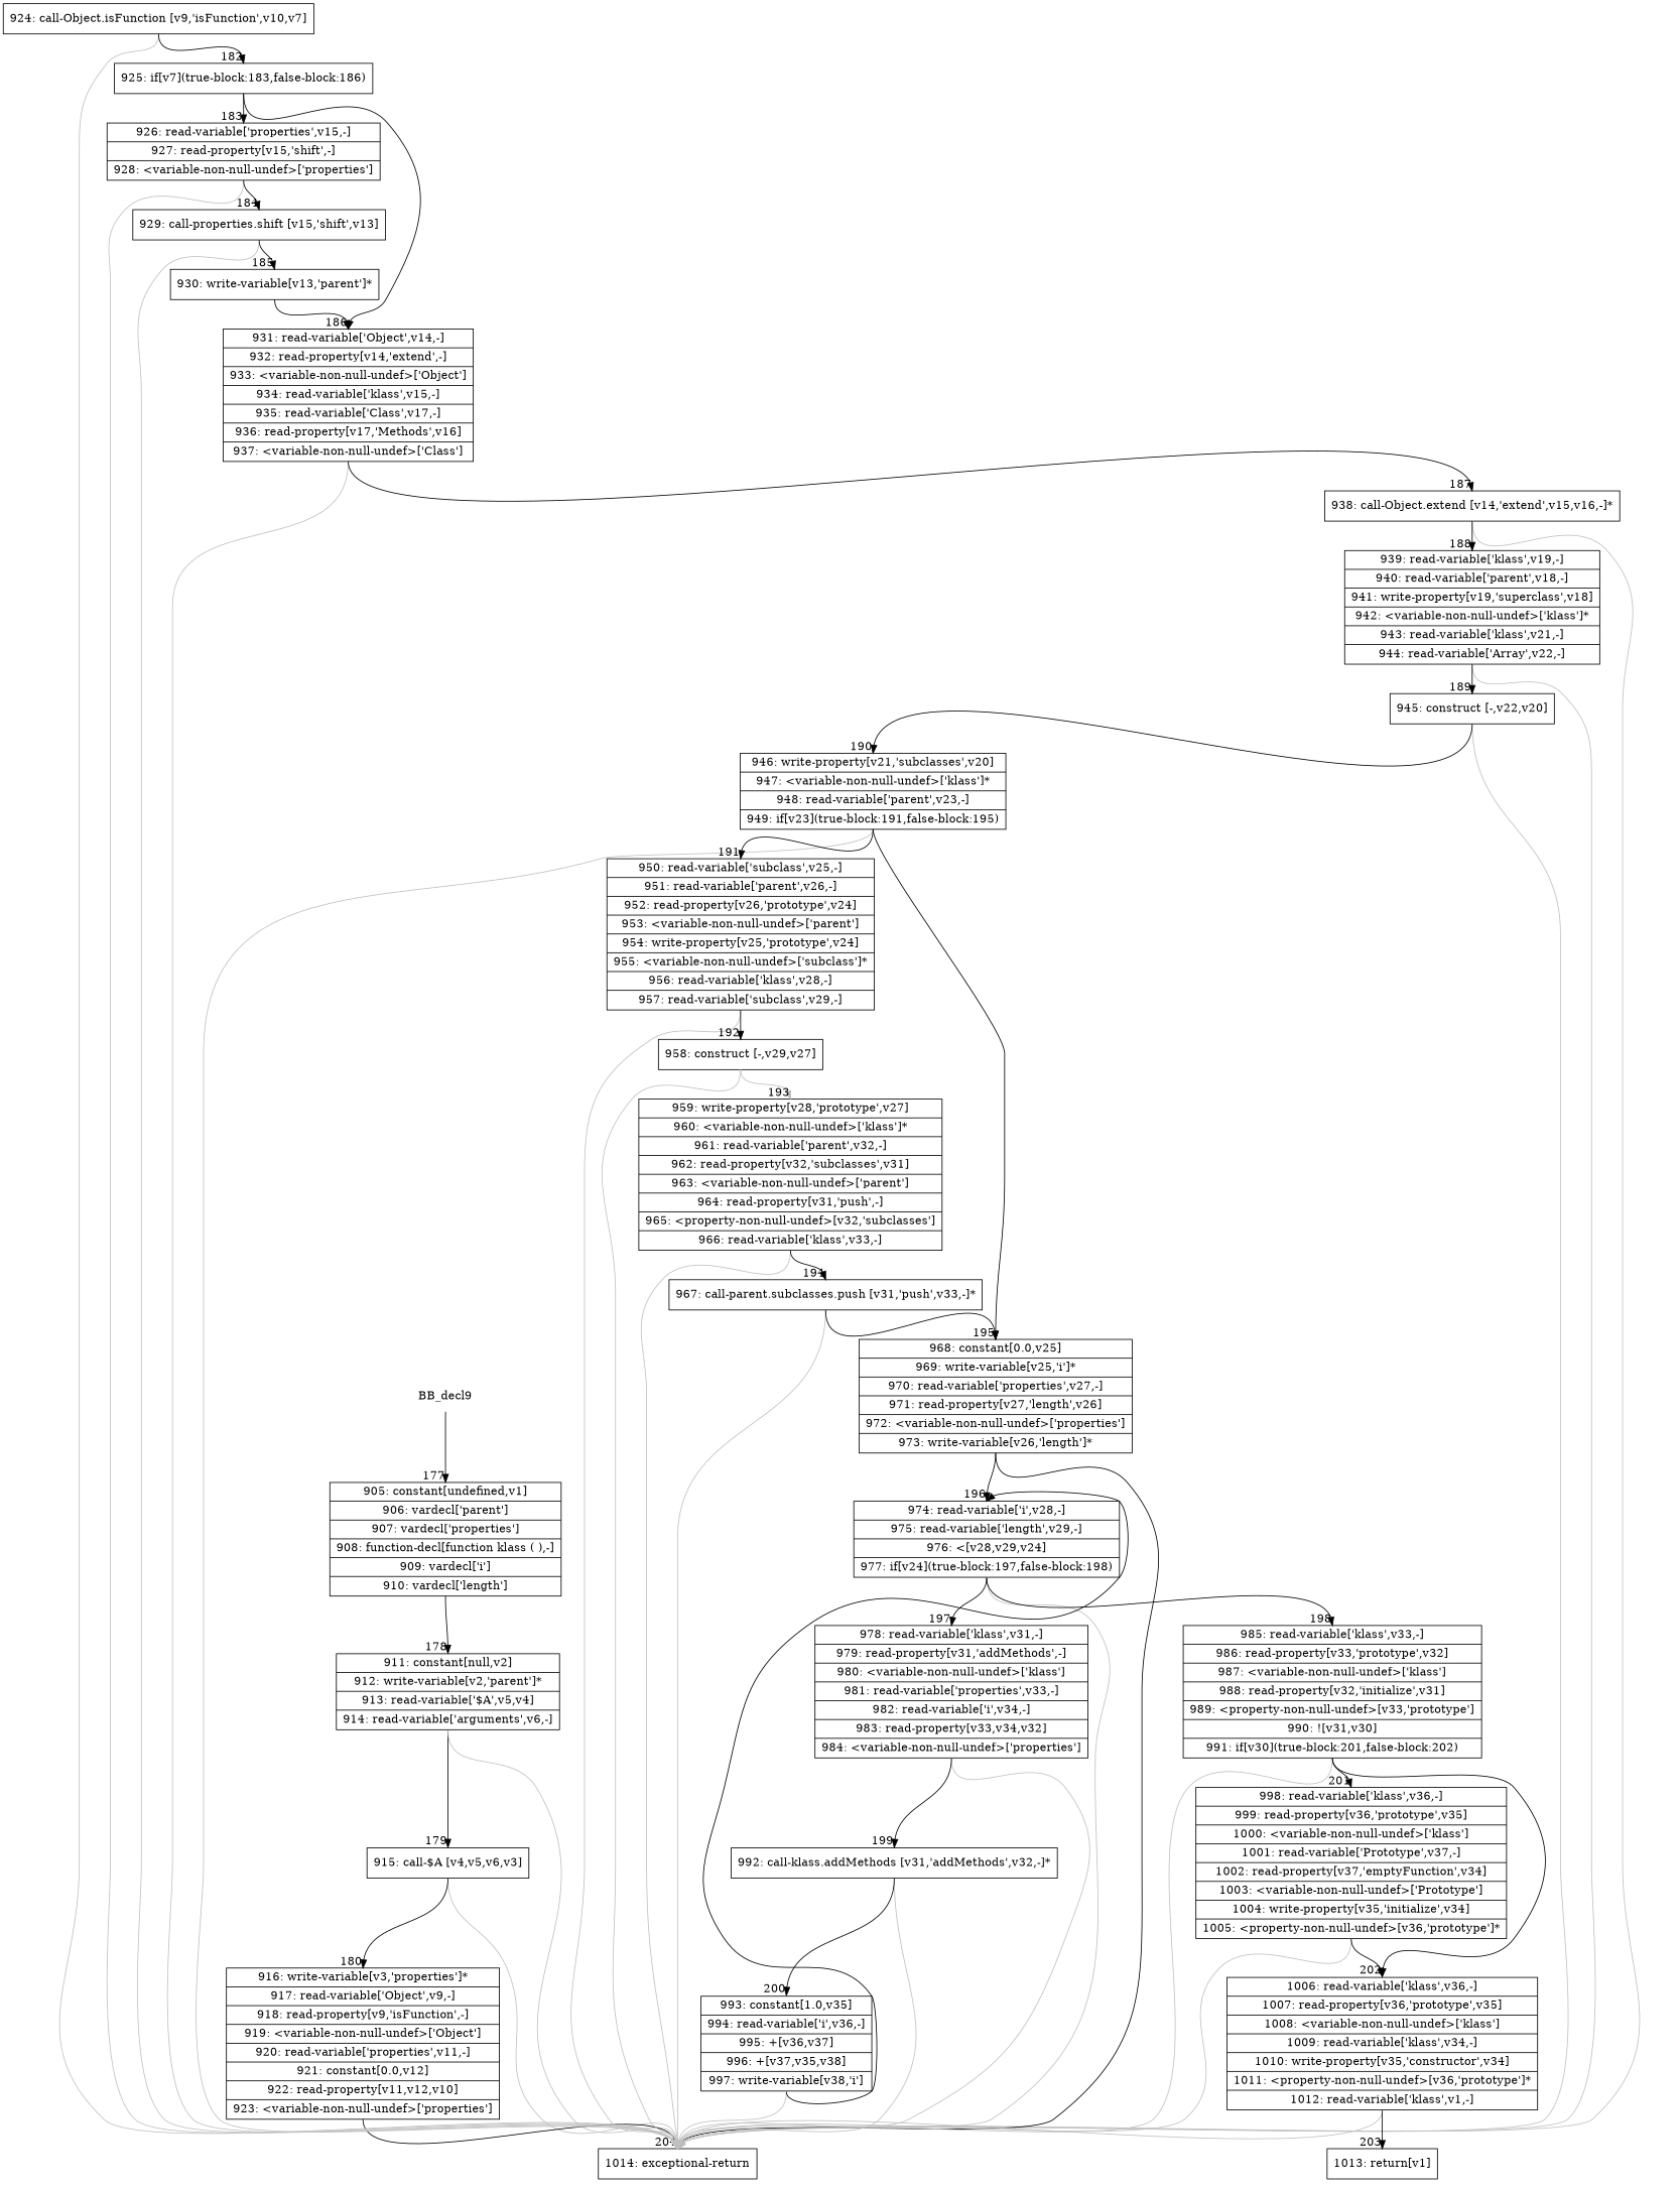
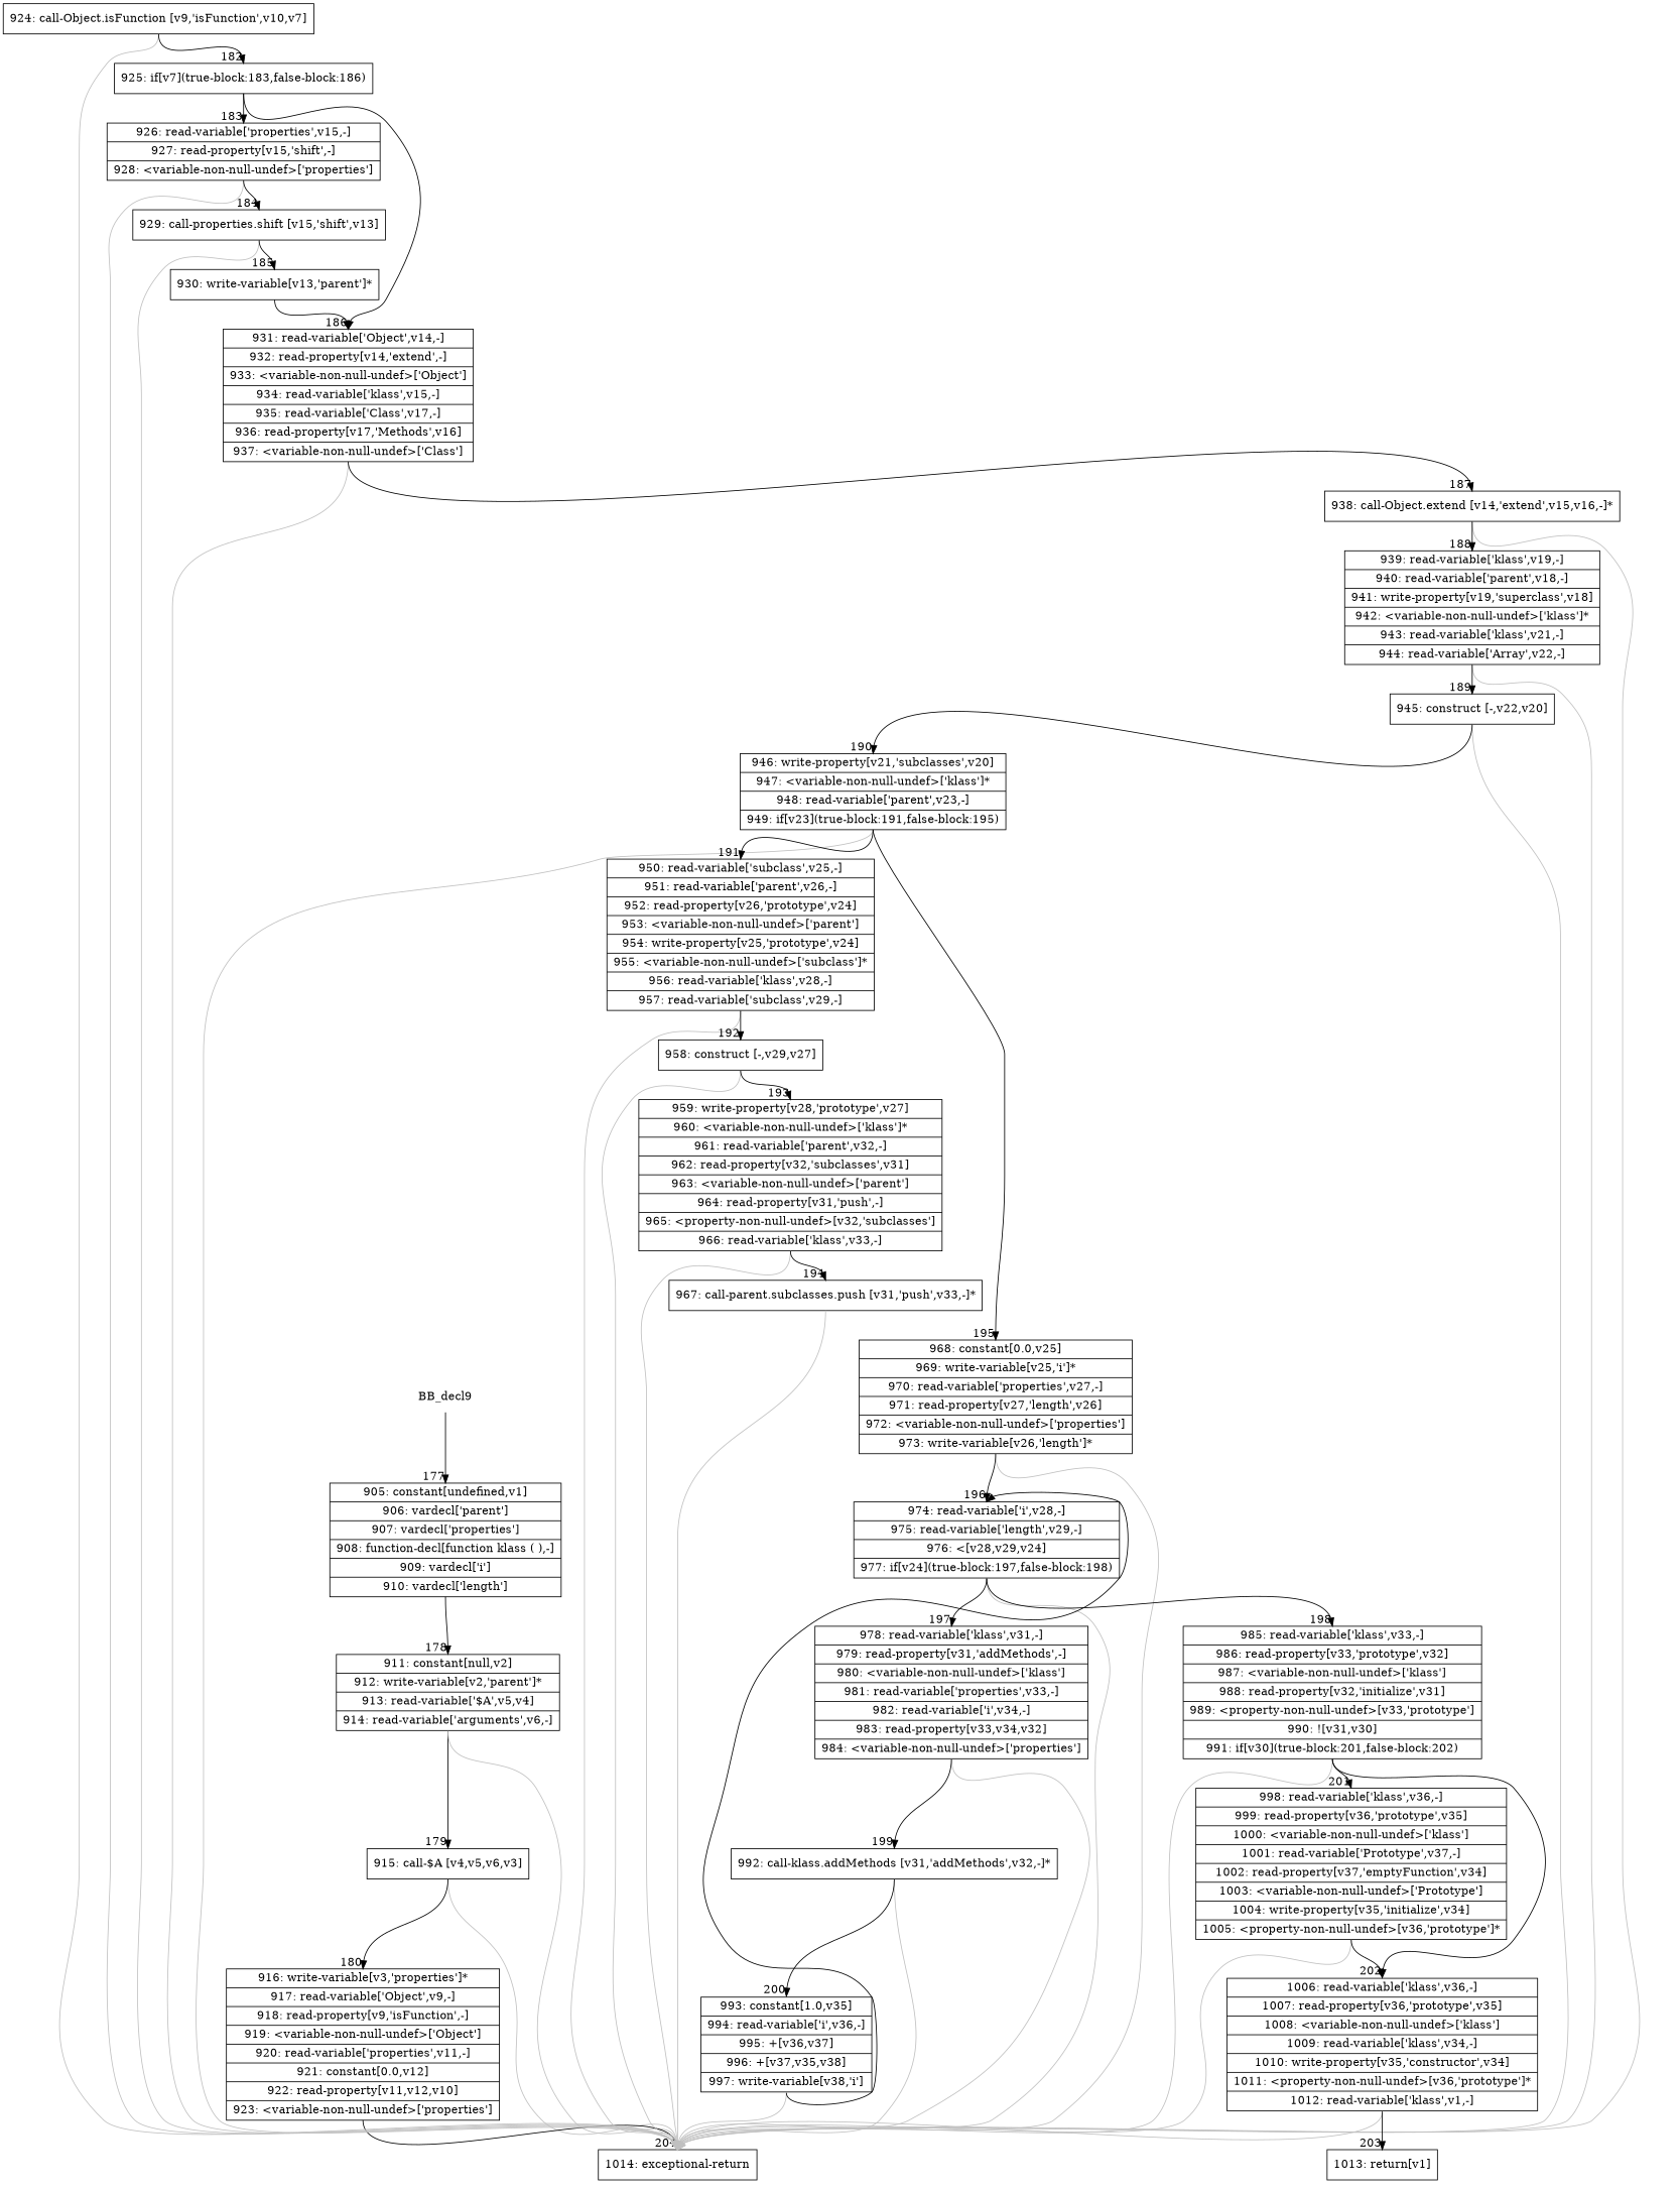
  digraph {
    rankdir=TD
    node [shape=record]
    edge [headport=n tailport=s]
    n1 [label=BB_decl9 shape=none]
    n2 [label="{905: constant[undefined,v1]|906: vardecl['parent']|907: vardecl['properties']|908: function-decl[function klass ( ),-]|909: vardecl['i']|910: vardecl['length']}"]
    n3 [label="{911: constant[null,v2]|912: write-variable[v2,'parent']*|913: read-variable['$A',v5,v4]|914: read-variable['arguments',v6,-]}"]
    n4 [label="{915: call-$A [v4,v5,v6,v3]}"]
    n5 [label="{1014: exceptional-return}"]
    n6 [label="{916: write-variable[v3,'properties']*|917: read-variable['Object',v9,-]|918: read-property[v9,'isFunction',-]|919: \<variable-non-null-undef\>['Object']|920: read-variable['properties',v11,-]|921: constant[0.0,v12]|922: read-property[v11,v12,v10]|923: \<variable-non-null-undef\>['properties']}"]
    n7 [label="{924: call-Object.isFunction [v9,'isFunction',v10,v7]}"]
    n8 [label="{925: if[v7](true-block:183,false-block:186)}"]
    n9 [label="{926: read-variable['properties',v15,-]|927: read-property[v15,'shift',-]|928: \<variable-non-null-undef\>['properties']}"]
    n10 [label="{931: read-variable['Object',v14,-]|932: read-property[v14,'extend',-]|933: \<variable-non-null-undef\>['Object']|934: read-variable['klass',v15,-]|935: read-variable['Class',v17,-]|936: read-property[v17,'Methods',v16]|937: \<variable-non-null-undef\>['Class']}"]
    n11 [label="{929: call-properties.shift [v15,'shift',v13]}"]
    n12 [label="{938: call-Object.extend [v14,'extend',v15,v16,-]*}"]
    n13 [label="{930: write-variable[v13,'parent']*}"]
    n14 [label="{939: read-variable['klass',v19,-]|940: read-variable['parent',v18,-]|941: write-property[v19,'superclass',v18]|942: \<variable-non-null-undef\>['klass']*|943: read-variable['klass',v21,-]|944: read-variable['Array',v22,-]}"]
    n15 [label="{945: construct [-,v22,v20]}"]
    n16 [label="{946: write-property[v21,'subclasses',v20]|947: \<variable-non-null-undef\>['klass']*|948: read-variable['parent',v23,-]|949: if[v23](true-block:191,false-block:195)}"]
    n17 [label="{950: read-variable['subclass',v25,-]|951: read-variable['parent',v26,-]|952: read-property[v26,'prototype',v24]|953: \<variable-non-null-undef\>['parent']|954: write-property[v25,'prototype',v24]|955: \<variable-non-null-undef\>['subclass']*|956: read-variable['klass',v28,-]|957: read-variable['subclass',v29,-]}"]
    n18 [label="{968: constant[0.0,v25]|969: write-variable[v25,'i']*|970: read-variable['properties',v27,-]|971: read-property[v27,'length',v26]|972: \<variable-non-null-undef\>['properties']|973: write-variable[v26,'length']*}"]
    n19 [label="{958: construct [-,v29,v27]}"]
    n20 [label="{974: read-variable['i',v28,-]|975: read-variable['length',v29,-]|976: \<[v28,v29,v24]|977: if[v24](true-block:197,false-block:198)}"]
    n21 [label="{959: write-property[v28,'prototype',v27]|960: \<variable-non-null-undef\>['klass']*|961: read-variable['parent',v32,-]|962: read-property[v32,'subclasses',v31]|963: \<variable-non-null-undef\>['parent']|964: read-property[v31,'push',-]|965: \<property-non-null-undef\>[v32,'subclasses']|966: read-variable['klass',v33,-]}"]
    n22 [label="{978: read-variable['klass',v31,-]|979: read-property[v31,'addMethods',-]|980: \<variable-non-null-undef\>['klass']|981: read-variable['properties',v33,-]|982: read-variable['i',v34,-]|983: read-property[v33,v34,v32]|984: \<variable-non-null-undef\>['properties']}"]
    n23 [label="{985: read-variable['klass',v33,-]|986: read-property[v33,'prototype',v32]|987: \<variable-non-null-undef\>['klass']|988: read-property[v32,'initialize',v31]|989: \<property-non-null-undef\>[v33,'prototype']|990: ![v31,v30]|991: if[v30](true-block:201,false-block:202)}"]
    n24 [label="{967: call-parent.subclasses.push [v31,'push',v33,-]*}"]
    n25 [label="{992: call-klass.addMethods [v31,'addMethods',v32,-]*}"]
    n26 [label="{998: read-variable['klass',v36,-]|999: read-property[v36,'prototype',v35]|1000: \<variable-non-null-undef\>['klass']|1001: read-variable['Prototype',v37,-]|1002: read-property[v37,'emptyFunction',v34]|1003: \<variable-non-null-undef\>['Prototype']|1004: write-property[v35,'initialize',v34]|1005: \<property-non-null-undef\>[v36,'prototype']*}"]
    n27 [label="{1006: read-variable['klass',v36,-]|1007: read-property[v36,'prototype',v35]|1008: \<variable-non-null-undef\>['klass']|1009: read-variable['klass',v34,-]|1010: write-property[v35,'constructor',v34]|1011: \<property-non-null-undef\>[v36,'prototype']*|1012: read-variable['klass',v1,-]}"]
    n28 [label="{993: constant[1.0,v35]|994: read-variable['i',v36,-]|995: +[v36,v37]|996: +[v37,v35,v38]|997: write-variable[v38,'i']}"]
    n29 [label="{1013: return[v1]}"]
    n1 -> n2 [headlabel="    177"]
    n2 -> n3 [headlabel="      178"]
    n3 -> n4 [headlabel="      179"]
    n3 -> n5 [color=gray headlabel="      204"]
    n4 -> n5 [color=gray]
    n4 -> n6 [headlabel="      180"]
    n6 -> n5 [color=black]
    n7 -> n5 [color=gray]
    n7 -> n8 [headlabel="      182"]
    n8 -> n9 [headlabel="      183"]
    n8 -> n10 [headlabel="      186"]
    n9 -> n5 [color=gray]
    n9 -> n11 [headlabel="      184"]
    n10 -> n5 [color=gray]
    n10 -> n12 [headlabel="      187"]
    n11 -> n5 [color=gray]
    n11 -> n13 [headlabel="      185"]
    n12 -> n5 [color=gray]
    n12 -> n14 [headlabel="      188"]
    n13 -> n10
    n14 -> n5 [color=gray]
    n14 -> n15 [headlabel="      189"]
    n15 -> n5 [color=gray]
    n15 -> n16 [headlabel="      190"]
    n16 -> n5 [color=gray]
    n16 -> n17 [headlabel="      191"]
    n16 -> n18 [headlabel="      195"]
    n17 -> n5 [color=gray]
    n17 -> n19 [headlabel="      192"]
-   n18 -> n5 [color=black]
+   n18 -> n5 [color=gray]
    n18 -> n20 [headlabel="      196"]
    n19 -> n5 [color=gray]
-   n19 -> n21 [headlabel="      193" color=gray]
+   n19 -> n21 [headlabel="      193"]
    n20 -> n5 [color=gray]
    n20 -> n22 [headlabel="      197"]
    n20 -> n23 [headlabel="      198"]
    n21 -> n5 [color=gray]
    n21 -> n24 [headlabel="      194"]
    n22 -> n5 [color=gray]
    n22 -> n25 [headlabel="      199"]
    n23 -> n5 [color=gray]
    n23 -> n26 [headlabel="      201"]
    n23 -> n27 [headlabel="      202"]
    n24 -> n5 [color=gray]
-   n24 -> n18
    n25 -> n5 [color=gray]
    n25 -> n28 [headlabel="      200"]
    n26 -> n5 [color=gray]
    n26 -> n27
    n27 -> n5 [color=gray]
    n27 -> n29 [headlabel="      203"]
    n28 -> n5 [color=gray]
    n28 -> n20
  }
